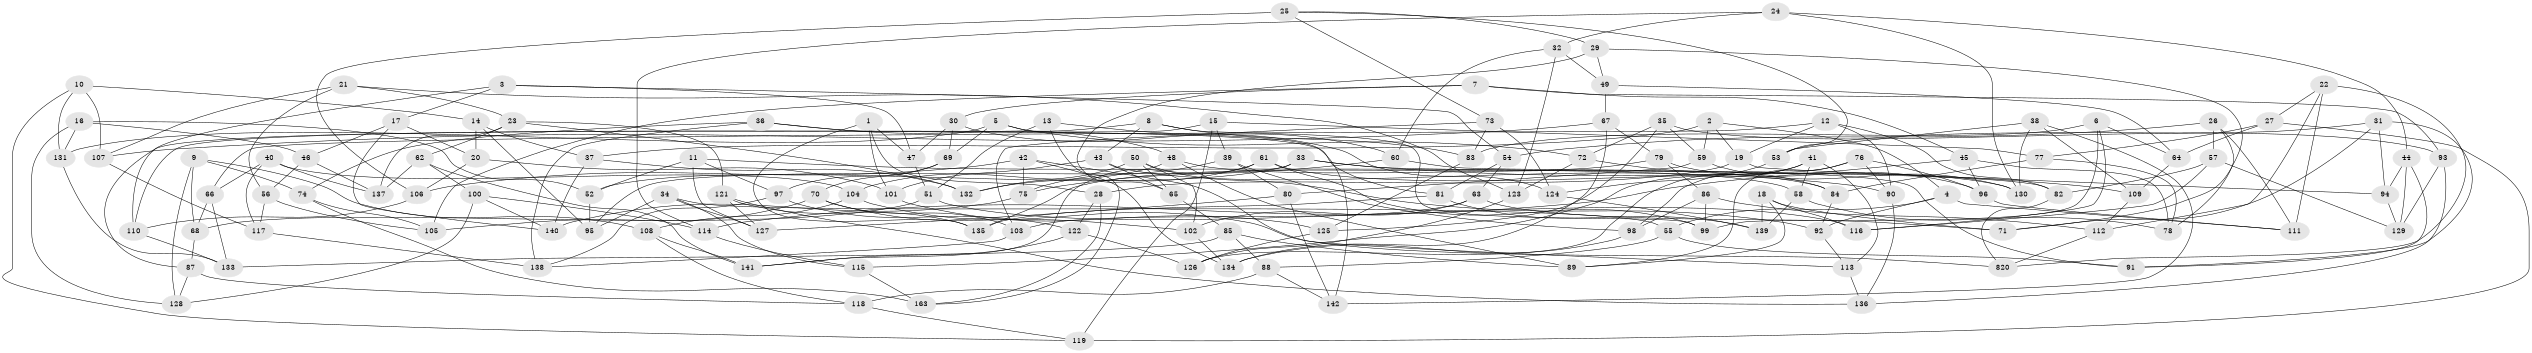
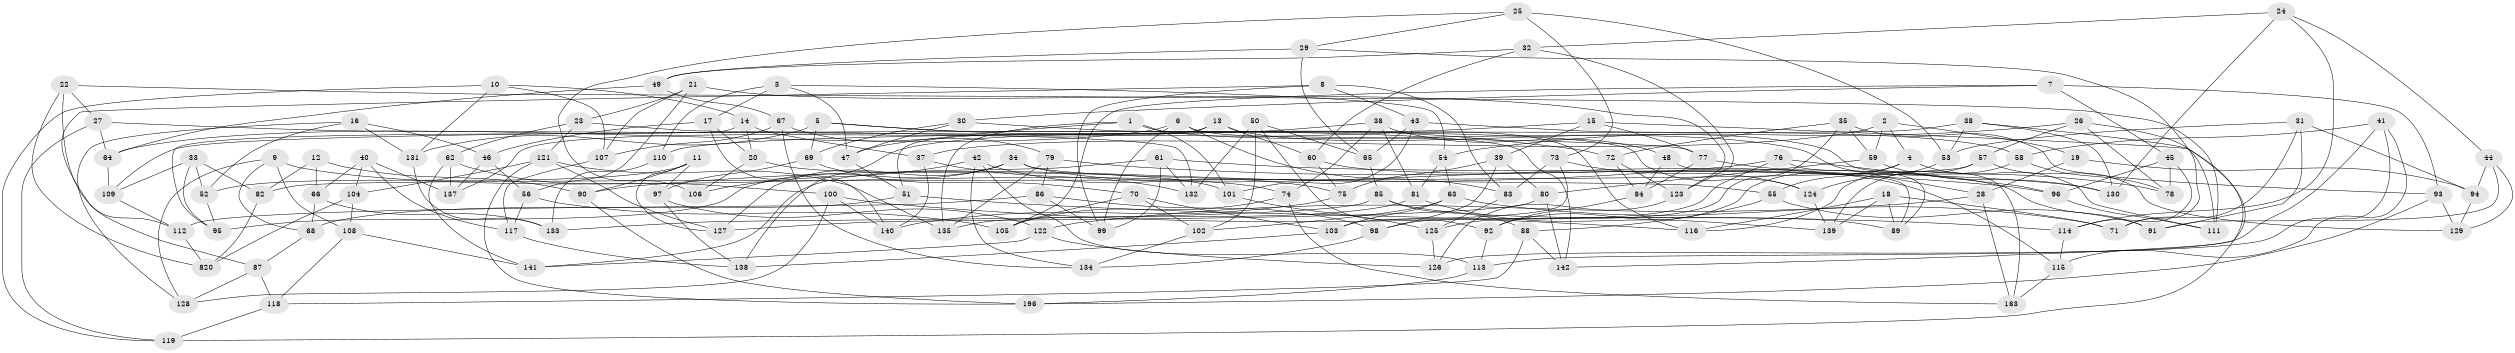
  graph {
    fontname="DejaVu Serif"
    node [color=gray90 fontname="DejaVu Serif" style=filled]
    edge [fontname="DejaVu Serif"]
    1
    28
    47
    101
    135
    n6 [label=163]
    122
    51
    125
    2
    4
    19
    37
    59
    55
    92
    111
    94
    140
    132
    130
    80
    3
    17
    54
    110
    20
    46
    81
    63
    133
    91
    88
    113
    5
    69
    72
    131
    142
    97
    70
    123
    84
    6
    64
    83
    99
    116
    109
    7
    30
    45
    93
    105
    124
    114
    78
    96
    129
-   136
+   136 [label=196]
    8
    43
    87
    65
    58
    128
    118
    9
    68
    74
    108
    141
    10
    14
    107
    119
    95
    117
    11
    52
    90
    127
    138
    12
    66
    82
    n87 [label=820]
    13
    60
    137
    75
    106
    15
    39
    77
    98
    16
    56
    18
    71
    89
    139
    21
    23
    62
    121
    126
    22
    27
    112
    100
    24
    32
    44
    49
    115
    25
    29
    53
    73
    103
    26
    57
    67
    85
    31
    33
    34
    35
    36
    48
    104
    38
    134
    40
    41
    42
    79
    50
    102
    61
    86
    76
    1 -- 28
    1 -- 47
    1 -- 101
    1 -- 135
    28 -- n6
    28 -- 122
    47 -- 51
    101 -- 125
    122 -- 141
    122 -- 126
    51 -- 116
    51 -- 68
    125 -- 126
    2 -- 4
    2 -- 19
    2 -- 37
    2 -- 59
    4 -- 55
    4 -- 92
    4 -- 111
    19 -- 28
    19 -- 94
    37 -- 140
    37 -- 132
    59 -- 130
    59 -- 80
    55 -- 91
    55 -- 88
    92 -- 113
    94 -- 129
    80 -- 142
    80 -- 127
    3 -- 47
    3 -- 17
    3 -- 54
    3 -- 110
    17 -- 140
    17 -- 20
    17 -- 46
    54 -- 81
    54 -- 63
    110 -- 133
    20 -- 101
    20 -- 106
    46 -- 137
    46 -- 56
    81 -- 135
    81 -- 139
    63 -- 71
    63 -- 103
    63 -- 102
    88 -- 142
    88 -- 118
    113 -- 136
    5 -- 69
    5 -- 72
    5 -- 131
    5 -- 142
    69 -- 97
    69 -- 70
    72 -- 123
    72 -- 84
    131 -- 133
    97 -- 122
    97 -- 138
    70 -- 105
    70 -- 103
    70 -- 102
    123 -- 126
    84 -- 92
    6 -- 64
    6 -- 83
    6 -- 99
    6 -- 116
    64 -- 109
    83 -- 125
    109 -- 112
    7 -- 30
    7 -- 45
    7 -- 93
    7 -- 105
    30 -- 47
    30 -- 69
    30 -- 124
    45 -- 114
    45 -- 78
    45 -- 96
    93 -- 129
    93 -- 136
    124 -- 139
    114 -- 115
    96 -- 111
    8 -- 83
    8 -- 99
    8 -- 43
    8 -- 87
    43 -- 101
    43 -- 65
    43 -- 58
    87 -- 128
    87 -- 118
    65 -- 85
    58 -- 78
    58 -- 139
    118 -- 119
    9 -- 128
    9 -- 68
    9 -- 74
    9 -- 108
    68 -- 87
    74 -- n6
    74 -- 105
    108 -- 118
    108 -- 141
    10 -- 131
    10 -- 14
    10 -- 107
    10 -- 119
    14 -- 37
    14 -- 20
    14 -- 95
    107 -- 117
    117 -- 138
    11 -- 97
    11 -- 52
    11 -- 90
    11 -- 127
    52 -- 95
    90 -- 136
-   12 -- 19
    12 -- 90
    12 -- 66
    12 -- 82
    66 -- 133
    66 -- 68
    82 -- n87
    13 -- n6
    13 -- 51
    13 -- 60
-   23 -- 137
+   13 -- 137
    60 -- 91
    60 -- 75
    75 -- 140
-   106 -- 110
    15 -- 110
    15 -- 119
    15 -- 39
    15 -- 77
    39 -- 80
    39 -- 75
    39 -- 98
    77 -- 84
    77 -- 78
    98 -- 134
    16 -- 46
    16 -- 131
    16 -- 128
    16 -- 52
    56 -- 105
    56 -- 117
    18 -- 116
    18 -- 71
    18 -- 89
    18 -- 139
    21 -- 123
    21 -- 107
    21 -- 56
    21 -- 23
    23 -- 132
    23 -- 62
    23 -- 121
    62 -- 141
    62 -- 137
    62 -- 100
    121 -- 135
    121 -- 136
    121 -- 127
    22 -- 111
    22 -- n87
    22 -- 27
    22 -- 112
    27 -- 64
    27 -- 119
    27 -- 77
    112 -- n87
    100 -- 140
    100 -- 114
    100 -- 128
    24 -- 130
    24 -- 114
    24 -- 32
    24 -- 44
    32 -- 123
    32 -- 60
    32 -- 49
    44 -- 94
    44 -- 91
    44 -- 129
    49 -- 64
    49 -- 67
    115 -- n6
    25 -- 106
    25 -- 29
    25 -- 53
    25 -- 73
    29 -- 65
    29 -- 71
    29 -- 49
    53 -- 124
    73 -- 83
    73 -- 124
    73 -- 103
    103 -- 138
    26 -- 111
    26 -- 54
    26 -- 78
    26 -- 57
    57 -- 116
    57 -- 129
    57 -- 82
    67 -- 107
    67 -- 134
    67 -- 79
    85 -- 133
    85 -- 88
    85 -- 89
    31 -- 94
    31 -- 91
    31 -- 71
    31 -- 53
    33 -- 109
    33 -- 95
    33 -- 52
    33 -- 82
    34 -- 55
    34 -- 95
    34 -- 127
    34 -- 115
    35 -- 125
    35 -- 59
    35 -- 72
    35 -- 93
    36 -- 81
    36 -- 74
    36 -- 138
    36 -- 48
    48 -- 84
    48 -- 89
-   48 -- 104
+   121 -- 104
    104 -- 108
    104 -- n87
    38 -- 130
    38 -- 142
    38 -- 109
    38 -- 53
    40 -- 117
    40 -- 66
    40 -- 137
    40 -- 104
    41 -- 113
    41 -- 58
    41 -- 126
    41 -- 115
    42 -- 113
    42 -- 75
    42 -- 106
    42 -- 134
    79 -- 135
    79 -- 96
    79 -- 86
    50 -- 92
    50 -- 132
    50 -- 65
    50 -- 102
    102 -- 134
    61 -- 132
    61 -- 130
    61 -- 99
    61 -- 141
    86 -- 99
    86 -- 98
    86 -- 112
    76 -- 96
    76 -- 90
    76 -- 98
    76 -- 89
  }
